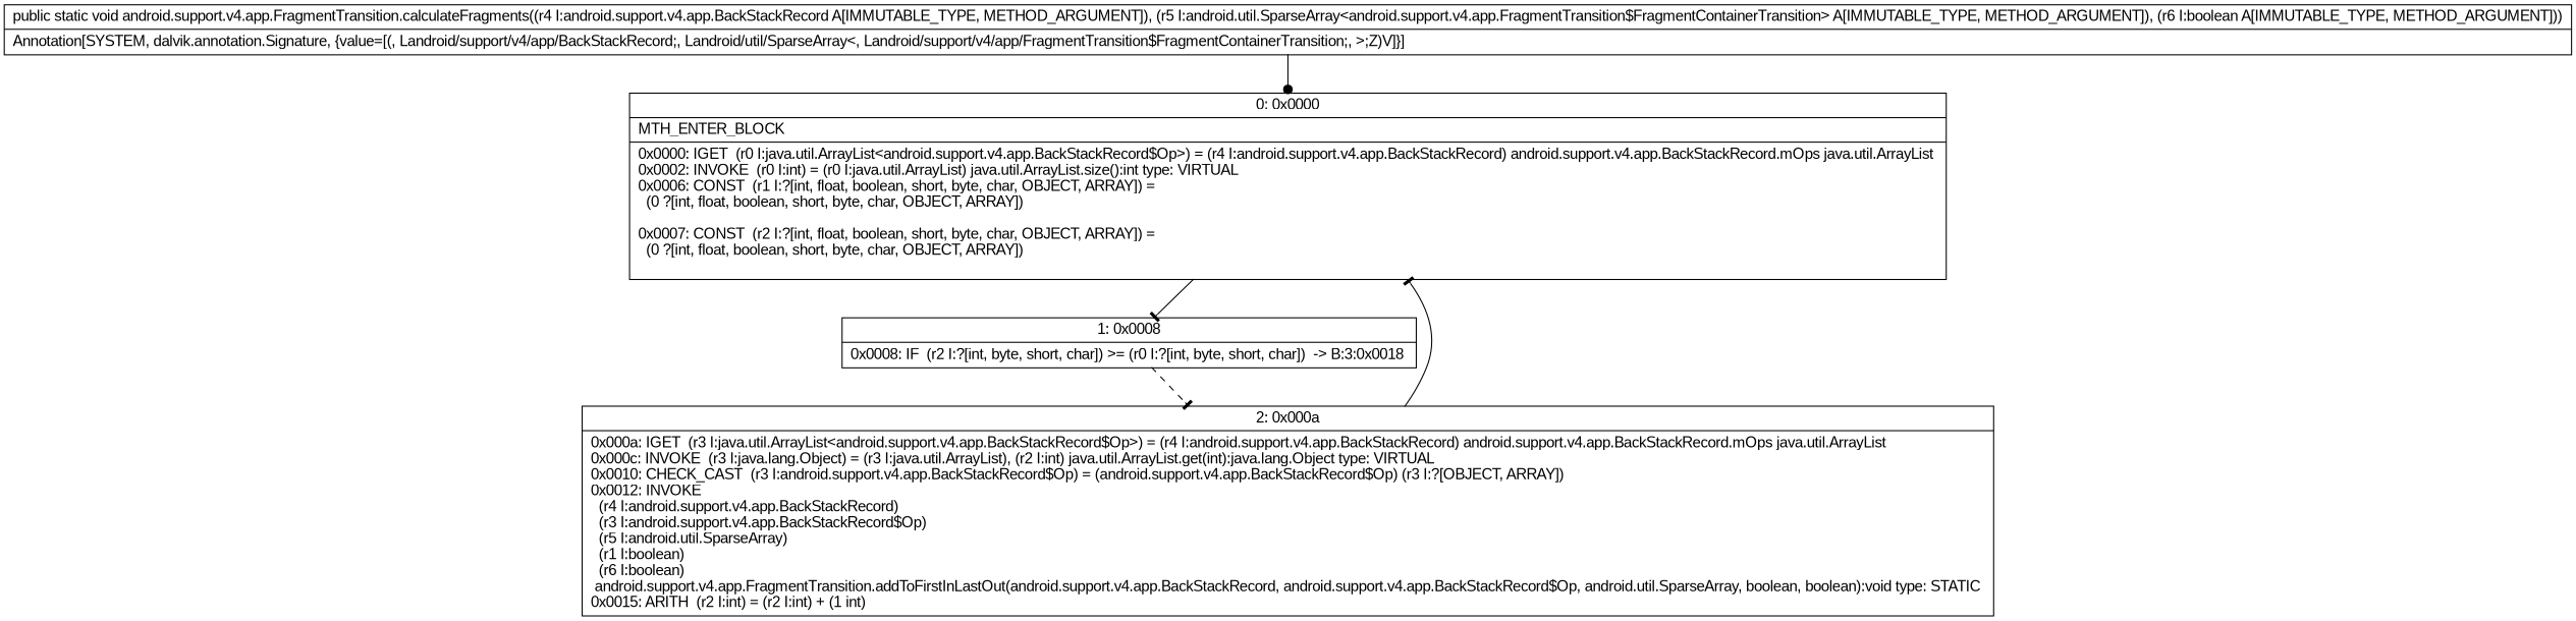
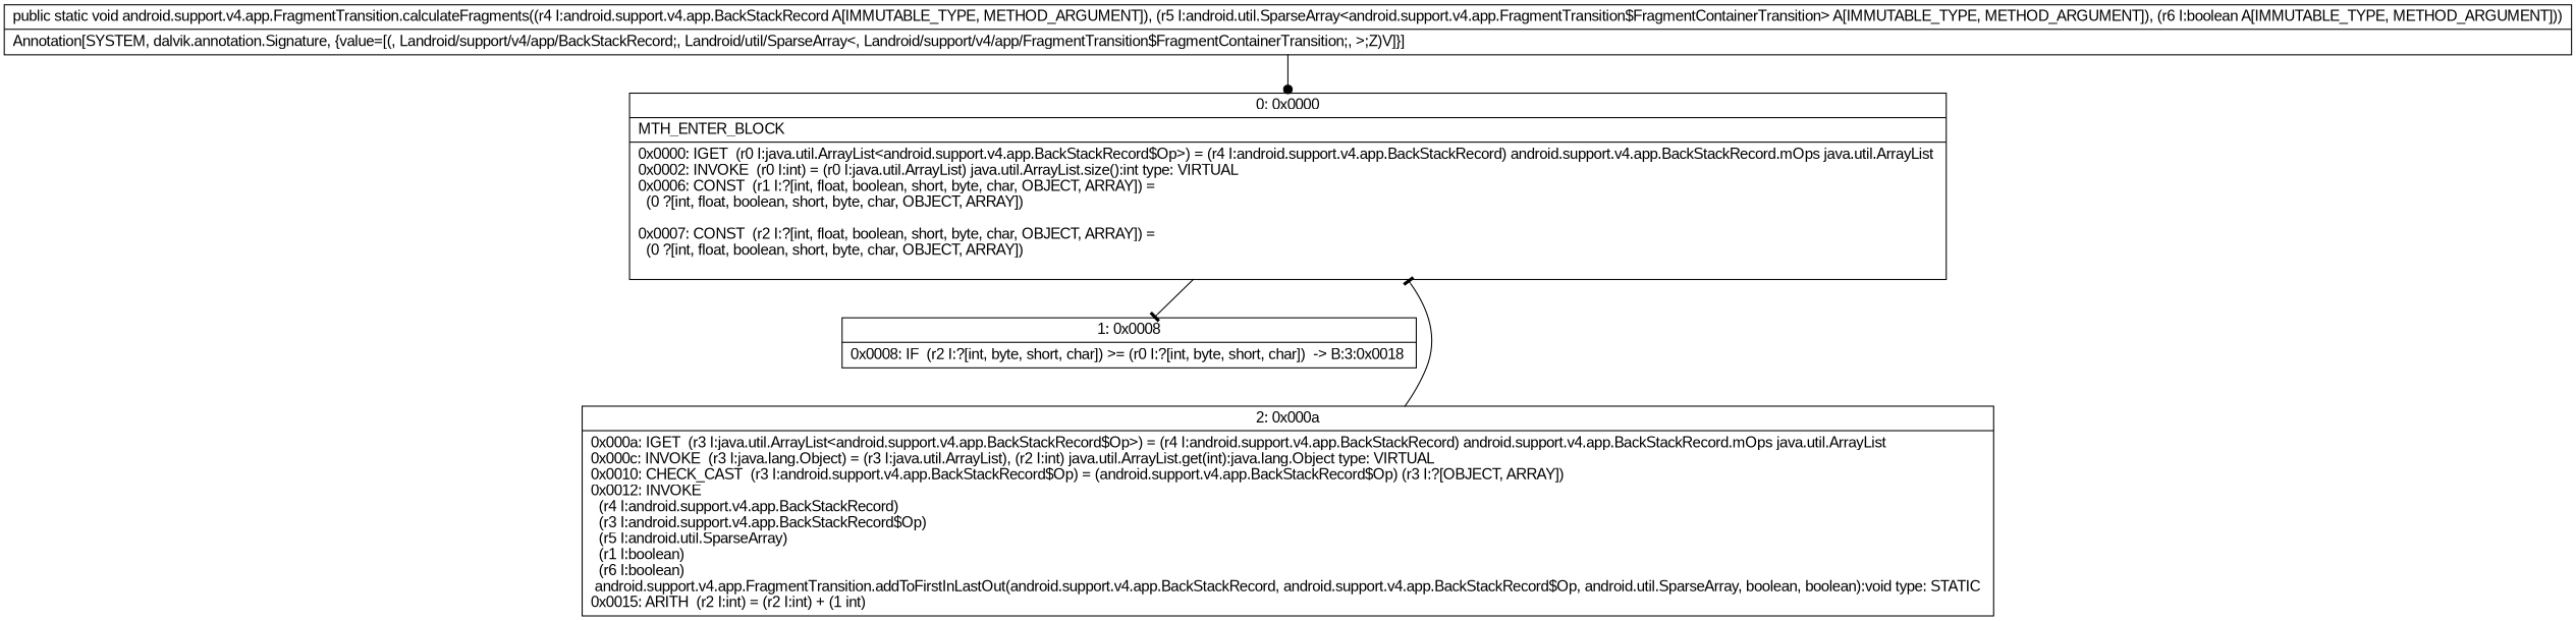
  digraph {
    fontname="Liberation Sans"
    node [fontname="Liberation Sans" shape=record]
    edge [arrowhead=tee fontname="Liberation Sans"]
    n1 [label="{0\:\ 0x0000|MTH_ENTER_BLOCK\l|0x0000: IGET  (r0 I:java.util.ArrayList\<android.support.v4.app.BackStackRecord$Op\>) = (r4 I:android.support.v4.app.BackStackRecord) android.support.v4.app.BackStackRecord.mOps java.util.ArrayList \l0x0002: INVOKE  (r0 I:int) = (r0 I:java.util.ArrayList) java.util.ArrayList.size():int type: VIRTUAL \l0x0006: CONST  (r1 I:?[int, float, boolean, short, byte, char, OBJECT, ARRAY]) = \l  (0 ?[int, float, boolean, short, byte, char, OBJECT, ARRAY])\l \l0x0007: CONST  (r2 I:?[int, float, boolean, short, byte, char, OBJECT, ARRAY]) = \l  (0 ?[int, float, boolean, short, byte, char, OBJECT, ARRAY])\l \l}"]
    n2 [label="{1\:\ 0x0008|0x0008: IF  (r2 I:?[int, byte, short, char]) \>= (r0 I:?[int, byte, short, char])  \-\> B:3:0x0018 \l}"]
    n3 [label="{2\:\ 0x000a|0x000a: IGET  (r3 I:java.util.ArrayList\<android.support.v4.app.BackStackRecord$Op\>) = (r4 I:android.support.v4.app.BackStackRecord) android.support.v4.app.BackStackRecord.mOps java.util.ArrayList \l0x000c: INVOKE  (r3 I:java.lang.Object) = (r3 I:java.util.ArrayList), (r2 I:int) java.util.ArrayList.get(int):java.lang.Object type: VIRTUAL \l0x0010: CHECK_CAST  (r3 I:android.support.v4.app.BackStackRecord$Op) = (android.support.v4.app.BackStackRecord$Op) (r3 I:?[OBJECT, ARRAY]) \l0x0012: INVOKE  \l  (r4 I:android.support.v4.app.BackStackRecord)\l  (r3 I:android.support.v4.app.BackStackRecord$Op)\l  (r5 I:android.util.SparseArray)\l  (r1 I:boolean)\l  (r6 I:boolean)\l android.support.v4.app.FragmentTransition.addToFirstInLastOut(android.support.v4.app.BackStackRecord, android.support.v4.app.BackStackRecord$Op, android.util.SparseArray, boolean, boolean):void type: STATIC \l0x0015: ARITH  (r2 I:int) = (r2 I:int) + (1 int) \l}"]
    n4 [label="{public static void android.support.v4.app.FragmentTransition.calculateFragments((r4 I:android.support.v4.app.BackStackRecord A[IMMUTABLE_TYPE, METHOD_ARGUMENT]), (r5 I:android.util.SparseArray\<android.support.v4.app.FragmentTransition$FragmentContainerTransition\> A[IMMUTABLE_TYPE, METHOD_ARGUMENT]), (r6 I:boolean A[IMMUTABLE_TYPE, METHOD_ARGUMENT]))  | Annotation[SYSTEM, dalvik.annotation.Signature, \{value=[(, Landroid\/support\/v4\/app\/BackStackRecord;, Landroid\/util\/SparseArray\<, Landroid\/support\/v4\/app\/FragmentTransition$FragmentContainerTransition;, \>;Z)V]\}]\l}"]
    n1 -> n2
-   n2 -> n3 [style=dashed]
    n3 -> n1
    n4 -> n1 [arrowhead=dot]
  }
